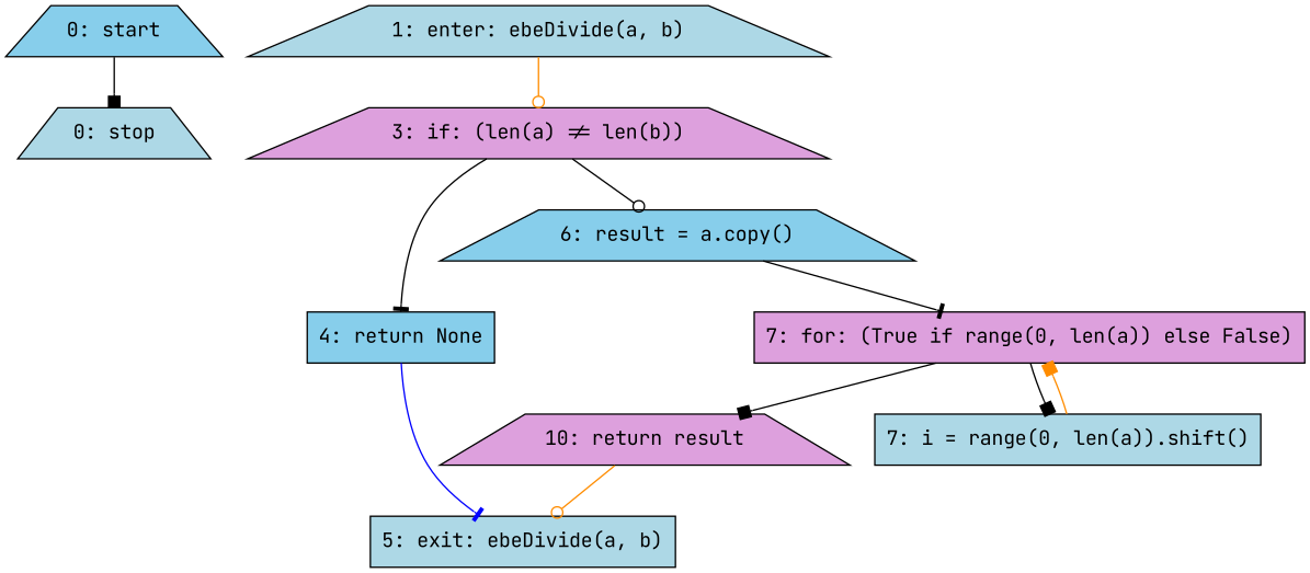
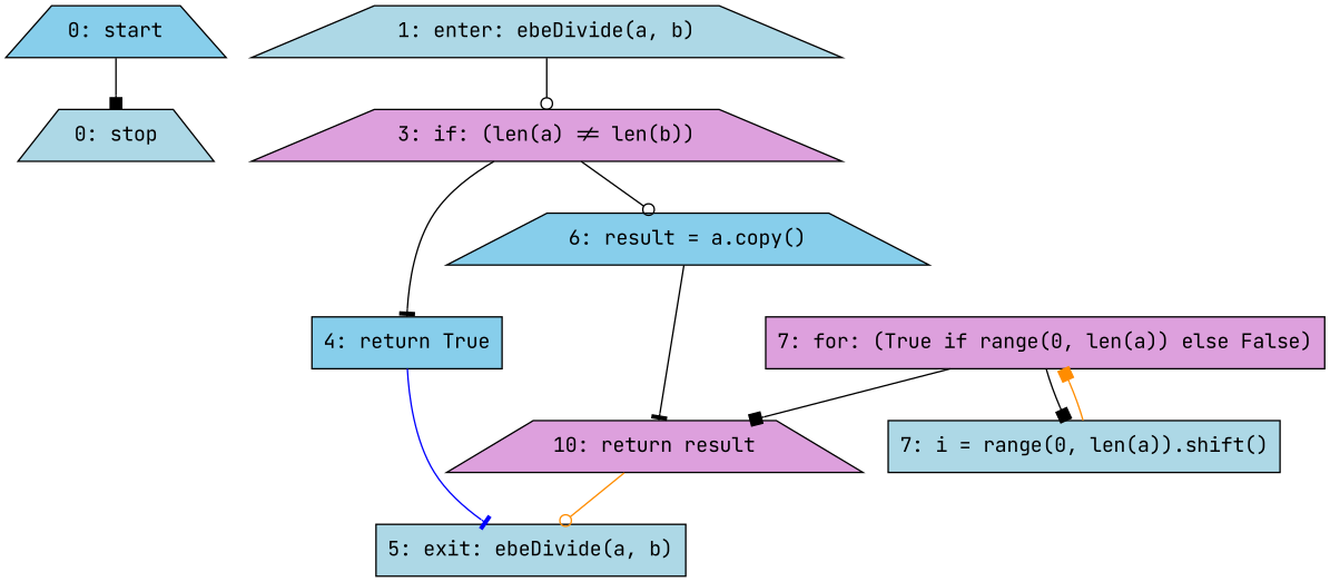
  strict digraph {
    fontname="JetBrains Mono"
    node [fillcolor=lightblue fontname="JetBrains Mono" shape=trapezium style=filled]
    edge [arrowhead=box color=black fontname="JetBrains Mono"]
    n1 [fillcolor=skyblue label="0: start"]
    n2 [label="0: stop"]
    n3 [label="1: enter: ebeDivide(a, b)"]
    n4 [fillcolor=plum label="3: if: (len(a) != len(b))"]
-   n5 [fillcolor=skyblue label="4: return None" shape=box]
+   n5 [fillcolor=skyblue label="4: return True" shape=box]
    n6 [fillcolor=skyblue label="6: result = a.copy()"]
    n7 [label="5: exit: ebeDivide(a, b)" shape=box]
    n8 [fillcolor=plum label="7: for: (True if range(0, len(a)) else False)" shape=box]
    n9 [fillcolor=plum label="10: return result"]
    n10 [label="7: i = range(0, len(a)).shift()" shape=box]
    n1 -> n2
-   n3 -> n4 [arrowhead=odot color=darkorange]
+   n3 -> n4 [arrowhead=odot]
    n4 -> n5 [arrowhead=tee]
    n4 -> n6 [arrowhead=odot]
    n5 -> n7 [arrowhead=tee color=blue]
-   n6 -> n8 [arrowhead=tee]
+   n6 -> n9 [arrowhead=tee]
    n8 -> n9
    n8 -> n10
    n9 -> n7 [arrowhead=odot color=darkorange]
    n10 -> n8 [color=darkorange]
  }
